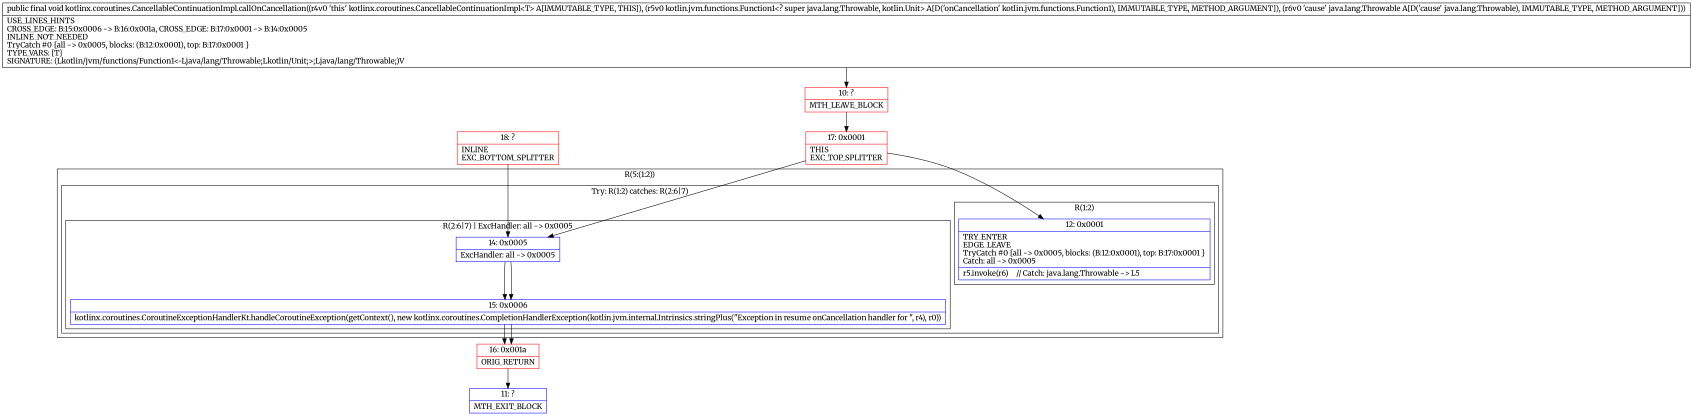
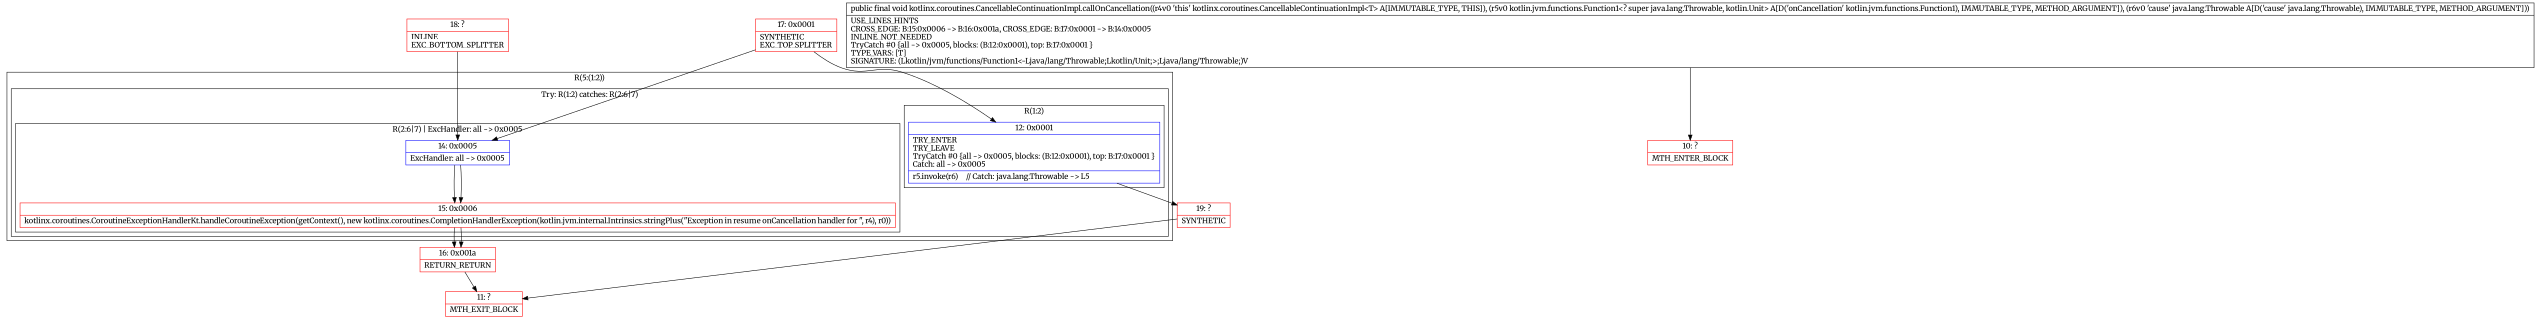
  digraph {
    fontname=Merriweather
    node [color=red fontname=Merriweather shape=record]
    edge [fontname=Merriweather]
-   n1 [color=blue label="{12\:\ 0x0001|TRY_ENTER\lEDGE_LEAVE\lTryCatch #0 \{all \-\> 0x0005, blocks: (B:12:0x0001), top: B:17:0x0001 \}\lCatch: all \-\> 0x0005\l|r5.invoke(r6)     \/\/ Catch: java.lang.Throwable \-\> L5\l}"]
+   n1 [color=blue label="{12\:\ 0x0001|TRY_ENTER\lTRY_LEAVE\lTryCatch #0 \{all \-\> 0x0005, blocks: (B:12:0x0001), top: B:17:0x0001 \}\lCatch: all \-\> 0x0005\l|r5.invoke(r6)     \/\/ Catch: java.lang.Throwable \-\> L5\l}"]
    n2 [color=blue label="{14\:\ 0x0005|ExcHandler: all \-\> 0x0005\l}"]
-   n3 [color=blue label="{15\:\ 0x0006|kotlinx.coroutines.CoroutineExceptionHandlerKt.handleCoroutineException(getContext(), new kotlinx.coroutines.CompletionHandlerException(kotlin.jvm.internal.Intrinsics.stringPlus(\"Exception in resume onCancellation handler for \", r4), r0))\l}"]
-   n5 [label="{16\:\ 0x001a|ORIG_RETURN\l}"]
+   n3 [label="{15\:\ 0x0006|kotlinx.coroutines.CoroutineExceptionHandlerKt.handleCoroutineException(getContext(), new kotlinx.coroutines.CompletionHandlerException(kotlin.jvm.internal.Intrinsics.stringPlus(\"Exception in resume onCancellation handler for \", r4), r0))\l}"]
+   n4 [label="{19\:\ ?|SYNTHETIC\l}"]
+   n5 [label="{16\:\ 0x001a|RETURN_RETURN\l}"]
    n6 [label="{18\:\ ?|INLINE\lEXC_BOTTOM_SPLITTER\l}"]
-   n7 [color=blue label="{11\:\ ?|MTH_EXIT_BLOCK\l}"]
-   n8 [label="{10\:\ ?|MTH_LEAVE_BLOCK\l}"]
-   n9 [label="{17\:\ 0x0001|THIS\lEXC_TOP_SPLITTER\l}"]
+   n7 [label="{11\:\ ?|MTH_EXIT_BLOCK\l}"]
+   n8 [label="{10\:\ ?|MTH_ENTER_BLOCK\l}"]
+   n9 [label="{17\:\ 0x0001|SYNTHETIC\lEXC_TOP_SPLITTER\l}"]
    n10 [label="{public final void kotlinx.coroutines.CancellableContinuationImpl.callOnCancellation((r4v0 'this' kotlinx.coroutines.CancellableContinuationImpl\<T\> A[IMMUTABLE_TYPE, THIS]), (r5v0 kotlin.jvm.functions.Function1\<? super java.lang.Throwable, kotlin.Unit\> A[D('onCancellation' kotlin.jvm.functions.Function1), IMMUTABLE_TYPE, METHOD_ARGUMENT]), (r6v0 'cause' java.lang.Throwable A[D('cause' java.lang.Throwable), IMMUTABLE_TYPE, METHOD_ARGUMENT]))  | USE_LINES_HINTS\lCROSS_EDGE: B:15:0x0006 \-\> B:16:0x001a, CROSS_EDGE: B:17:0x0001 \-\> B:14:0x0005\lINLINE_NOT_NEEDED\lTryCatch #0 \{all \-\> 0x0005, blocks: (B:12:0x0001), top: B:17:0x0001 \}\lTYPE_VARS: [T]\lSIGNATURE: (Lkotlin\/jvm\/functions\/Function1\<\-Ljava\/lang\/Throwable;Lkotlin\/Unit;\>;Ljava\/lang\/Throwable;)V\l}" color=""]
    subgraph cluster_1 {
      label="R(5:(1:2))"
      subgraph cluster_2 {
        label="Try: R(1:2) catches: R(2:6|7)"
        subgraph cluster_3 {
          label="R(1:2)"
          n1
        }
        subgraph cluster_4 {
          label="R(2:6|7) | ExcHandler: all \-\> 0x0005\l"
          n2
          n3
        }
      }
    }
    subgraph cluster_5 {
      label="R(2:6|7) | ExcHandler: all \-\> 0x0005\l"
    }
+   n1 -> n4
    n2 -> n3
    n2 -> n3
    n3 -> n5
    n3 -> n5
+   n4 -> n7
    n5 -> n7
    n6 -> n2
-   n8 -> n9
    n9 -> n1
    n9 -> n2
    n10 -> n8
  }
